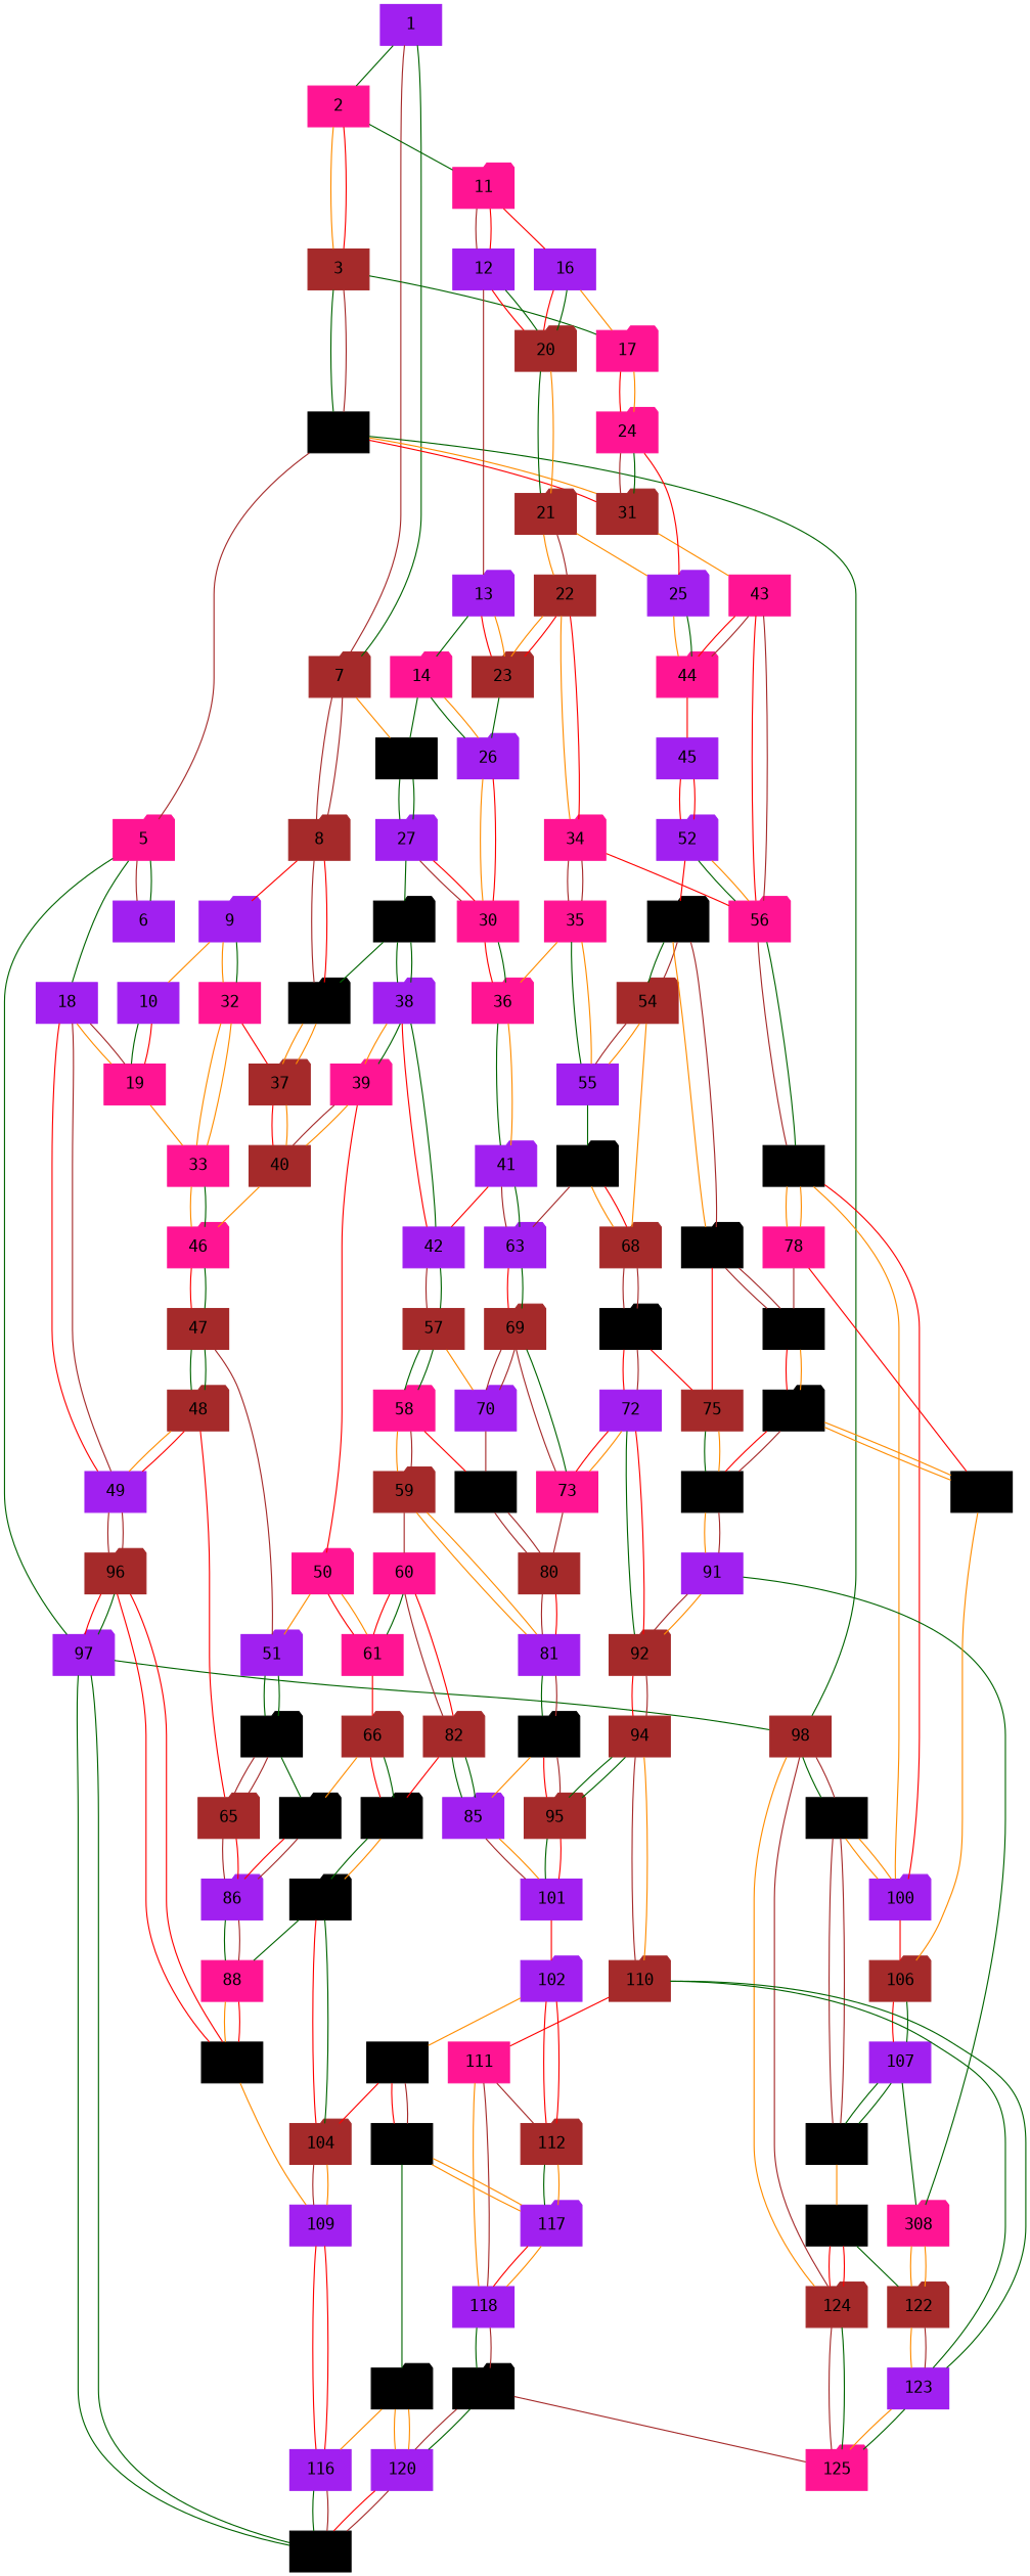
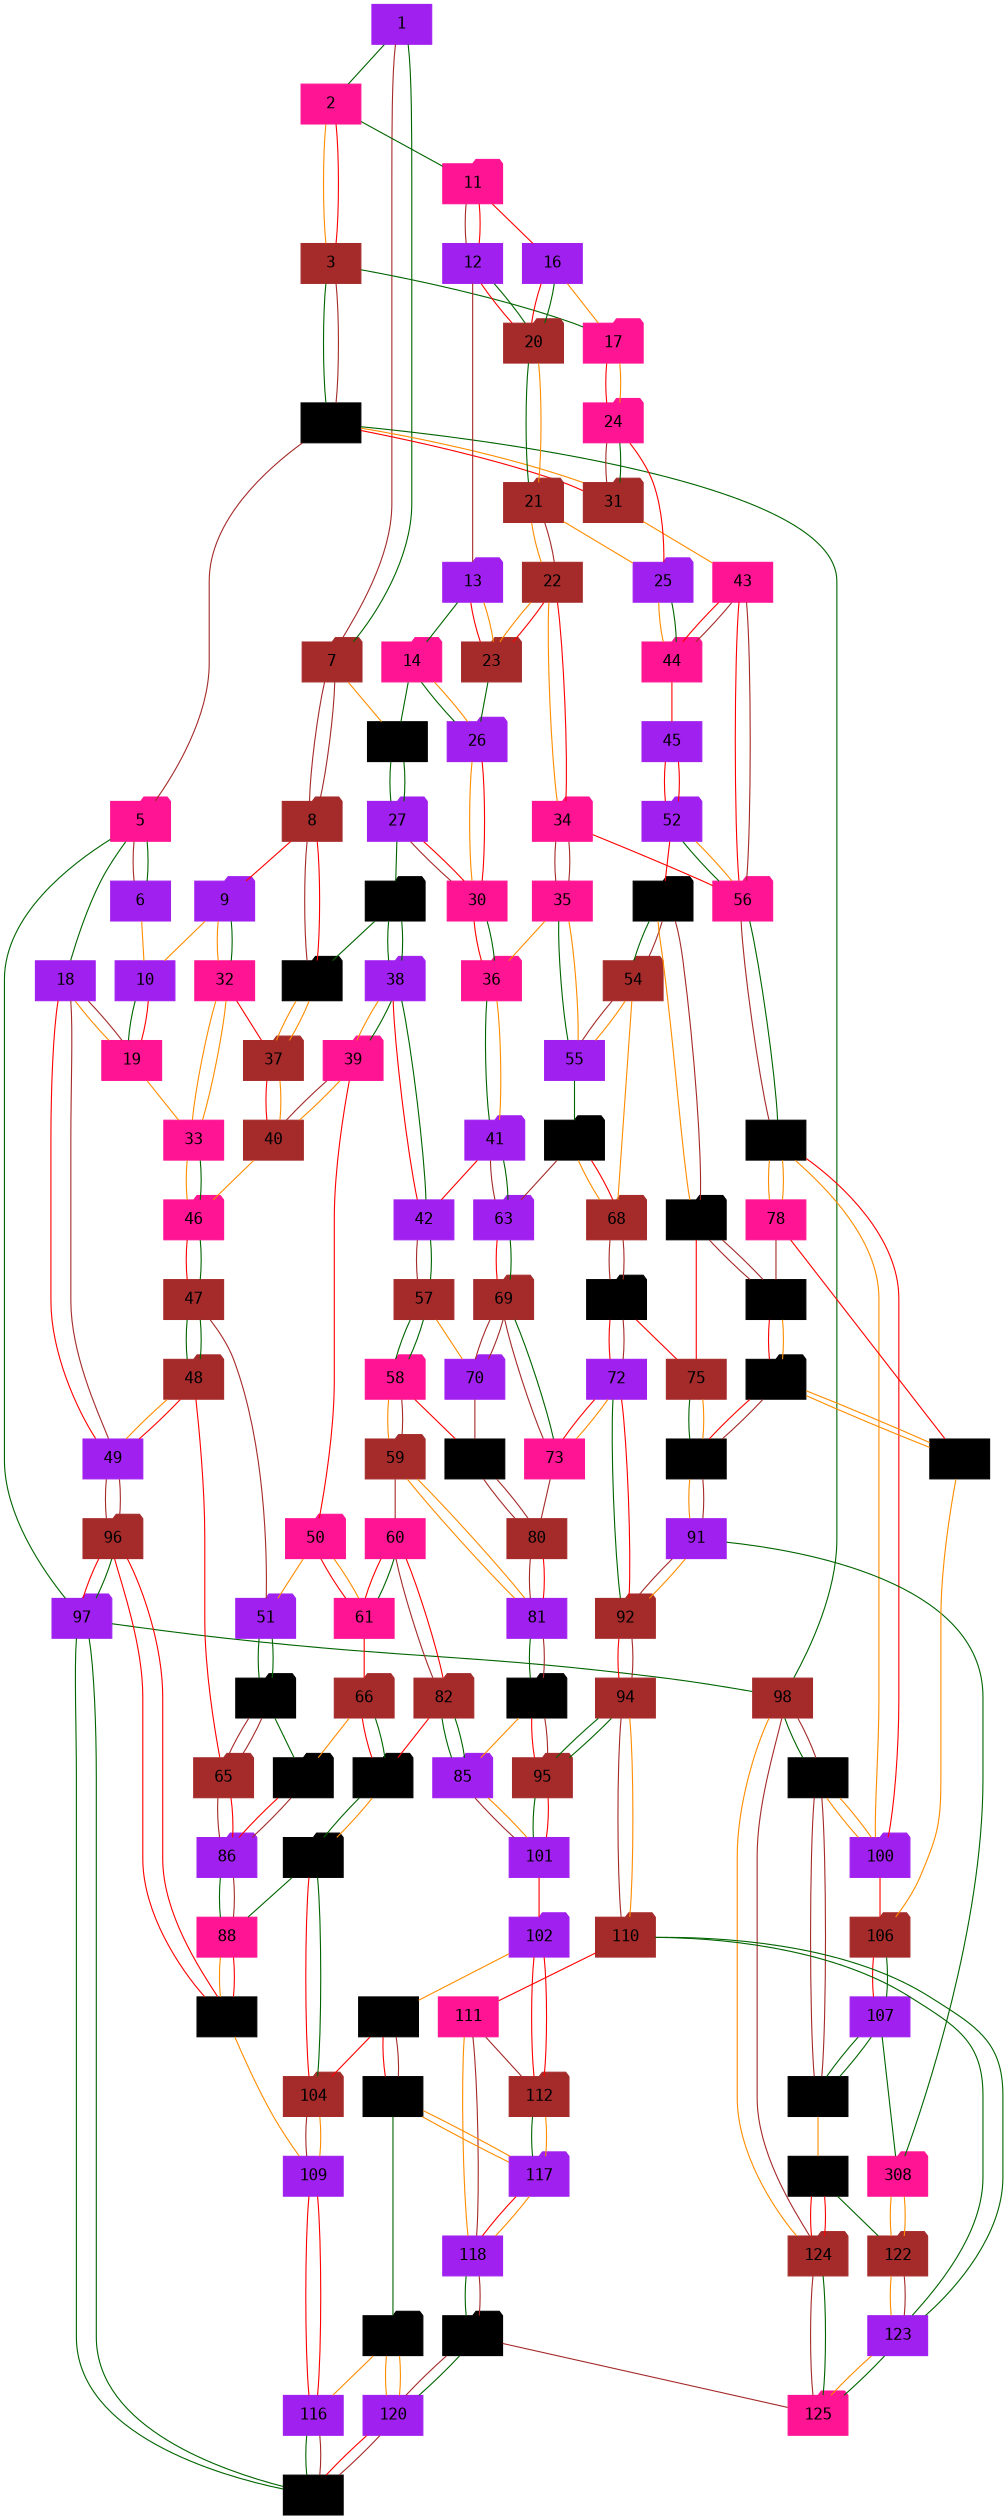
  graph {
    fontname="DejaVu Sans Mono"
    node [color=purple fontname="DejaVu Sans Mono" shape=folder style=filled]
    edge [color=darkgreen fontname="DejaVu Sans Mono"]
    1 [shape=box]
    2 [color=deeppink shape=box]
    7 [color=brown]
    3 [color=brown shape=box]
    11 [color=deeppink]
    8 [color=brown]
    15 [color=black shape=box]
    4 [color=black shape=box]
    17 [color=deeppink]
    12 [shape=box]
    16 [shape=box]
    5 [color=deeppink]
    31 [color=brown]
    98 [color=brown shape=box]
    24 [color=deeppink]
    6 [shape=box]
    18 [shape=box]
    97
    43 [color=deeppink shape=box]
    99 [color=black shape=box]
    124 [color=brown]
    10 [shape=box]
    19 [color=deeppink shape=box]
    49 [shape=box]
    126 [color=black shape=box]
    9
    29 [color=black]
    27
    32 [color=deeppink shape=box]
    37 [color=brown]
    33 [color=deeppink shape=box]
    13
    20 [color=brown]
    14 [color=deeppink]
    23 [color=brown]
    21 [color=brown]
    26
    30 [color=deeppink shape=box]
    28 [color=black]
    25
    96 [color=brown]
    46 [color=deeppink]
    22 [color=brown shape=box]
    34 [color=deeppink]
    44 [color=deeppink]
    35 [color=deeppink shape=box]
    56 [color=deeppink]
    45 [shape=box]
    36 [color=deeppink]
    38
    39 [color=deeppink]
    42 [shape=box]
    40 [color=brown shape=box]
    41
    47 [color=brown shape=box]
    55 [shape=box]
    52
    62 [color=black]
    63
    50 [color=deeppink]
    57 [color=brown shape=box]
    51
    61 [color=deeppink shape=box]
    69 [color=brown]
    58 [color=deeppink]
    70
    77 [color=black shape=box]
    53 [color=black]
    48 [color=brown]
    65 [color=brown]
    64 [color=black]
    86
    105 [color=black shape=box]
    66 [color=brown]
    67 [color=black]
    54 [color=brown]
    74 [color=black]
    68 [color=brown]
    75 [color=brown shape=box]
    79 [color=black shape=box]
    71 [color=black]
    78 [color=deeppink shape=box]
    100
    59 [color=brown]
    76 [color=black shape=box]
    60 [color=deeppink shape=box]
    81 [shape=box]
    80 [color=brown shape=box]
    82 [color=brown]
    84 [color=black]
    83 [color=black]
    85
    73 [color=deeppink shape=box]
    88 [color=deeppink shape=box]
    87 [color=black]
    72 [shape=box]
    92 [color=brown]
    90 [color=black shape=box]
    94 [color=brown shape=box]
    89 [color=black]
    91 [shape=box]
    93 [color=black shape=box]
    106 [color=brown]
    95 [color=brown]
    101 [shape=box]
    104 [color=brown]
    102
    109 [shape=box]
    n109 [color=deeppink label=308]
    122 [color=brown]
    110 [color=brown]
    107 [shape=box]
    111 [color=deeppink shape=box]
    123 [shape=box]
    113 [color=black shape=box]
    125 [color=deeppink]
    121 [color=black shape=box]
    103 [color=black shape=box]
    112 [color=brown]
    114 [color=black shape=box]
    117
    115 [color=black]
    116 [shape=box]
    118 [shape=box]
    119 [color=black]
    120 [shape=box]
    1 -- 2
    1 -- 7 [color=brown]
    1 -- 7
    2 -- 3 [color=darkorange]
    2 -- 3 [color=red]
    2 -- 11
    7 -- 8 [color=brown]
    7 -- 8 [color=brown]
    7 -- 15 [color=darkorange]
    3 -- 4
    3 -- 4 [color=brown]
    3 -- 17
    11 -- 12 [color=brown]
    11 -- 12 [color=red]
    11 -- 16 [color=red]
    8 -- 9 [color=red]
    8 -- 29 [color=brown]
    8 -- 29 [color=red]
    15 -- 27
    15 -- 27
    4 -- 5 [color=brown]
    4 -- 31 [color=red]
    4 -- 31 [color=darkorange]
    4 -- 98
    17 -- 24 [color=red]
    17 -- 24 [color=darkorange]
    12 -- 13 [color=brown]
    12 -- 20 [color=red]
    12 -- 20
    16 -- 17 [color=darkorange]
    16 -- 20 [color=red]
    16 -- 20
    5 -- 6 [color=brown]
    5 -- 6
    5 -- 18
    5 -- 97
    31 -- 43 [color=darkorange]
    98 -- 99
    98 -- 99 [color=brown]
    98 -- 124 [color=darkorange]
    98 -- 124 [color=brown]
    24 -- 31 [color=brown]
    24 -- 31
    24 -- 25 [color=red]
+   6 -- 10 [color=darkorange]
    18 -- 19 [color=darkorange]
    18 -- 19 [color=brown]
    18 -- 49 [color=red]
    18 -- 49 [color=brown]
    97 -- 98
    97 -- 126
    97 -- 126
    43 -- 44 [color=red]
    43 -- 44 [color=brown]
    43 -- 56 [color=red]
    43 -- 56 [color=brown]
    99 -- 100 [color=darkorange]
    99 -- 100 [color=darkorange]
    99 -- 113 [color=brown]
    99 -- 113 [color=brown]
    124 -- 125 [color=brown]
    124 -- 125
    10 -- 19
    10 -- 19 [color=red]
    19 -- 33 [color=darkorange]
    49 -- 96 [color=brown]
    49 -- 96 [color=brown]
    9 -- 10 [color=darkorange]
    9 -- 32 [color=darkorange]
    9 -- 32
    29 -- 37 [color=darkorange]
    29 -- 37 [color=darkorange]
    27 -- 30 [color=brown]
    27 -- 30 [color=red]
    27 -- 28
    32 -- 37 [color=red]
    32 -- 33 [color=darkorange]
    32 -- 33 [color=darkorange]
    37 -- 40 [color=red]
    37 -- 40 [color=darkorange]
    33 -- 46 [color=darkorange]
    33 -- 46
    13 -- 14
    13 -- 23 [color=red]
    13 -- 23 [color=darkorange]
    20 -- 21
    20 -- 21 [color=darkorange]
    14 -- 15
    14 -- 26
    14 -- 26 [color=darkorange]
    23 -- 26
    21 -- 25 [color=darkorange]
    21 -- 22 [color=darkorange]
    21 -- 22 [color=brown]
    26 -- 30 [color=darkorange]
    26 -- 30 [color=red]
    30 -- 36 [color=red]
    30 -- 36
    28 -- 29
    28 -- 38
    28 -- 38
    25 -- 44 [color=darkorange]
    25 -- 44
    96 -- 97 [color=red]
    96 -- 97
    96 -- 105 [color=red]
    96 -- 105 [color=red]
    46 -- 47 [color=red]
    46 -- 47
    22 -- 23 [color=darkorange]
    22 -- 23 [color=red]
    22 -- 34 [color=darkorange]
    22 -- 34 [color=red]
    34 -- 35 [color=brown]
    34 -- 35 [color=brown]
    34 -- 56 [color=red]
    44 -- 45 [color=red]
    35 -- 36 [color=darkorange]
    35 -- 55
    35 -- 55 [color=darkorange]
    56 -- 77 [color=brown]
    56 -- 77
    45 -- 52 [color=red]
    45 -- 52 [color=red]
    36 -- 41
    36 -- 41 [color=darkorange]
    38 -- 39 [color=darkorange]
    38 -- 39
    38 -- 42 [color=red]
    38 -- 42
    39 -- 40 [color=brown]
    39 -- 40 [color=darkorange]
    39 -- 50 [color=red]
    42 -- 57 [color=brown]
    42 -- 57
    40 -- 46 [color=darkorange]
    41 -- 42 [color=red]
    41 -- 63 [color=brown]
    41 -- 63
    47 -- 51 [color=brown]
    47 -- 48
    47 -- 48
    55 -- 62
    52 -- 56
    52 -- 56 [color=darkorange]
    52 -- 53 [color=red]
    62 -- 63 [color=brown]
    62 -- 68 [color=darkorange]
    62 -- 68 [color=red]
    63 -- 69 [color=red]
    63 -- 69
    50 -- 51 [color=darkorange]
    50 -- 61 [color=red]
    50 -- 61 [color=darkorange]
    57 -- 58
    57 -- 58
    57 -- 70 [color=darkorange]
    51 -- 64
    51 -- 64
    61 -- 66 [color=red]
    69 -- 70 [color=brown]
    69 -- 70 [color=brown]
    69 -- 73 [color=brown]
    69 -- 73
    58 -- 59 [color=darkorange]
    58 -- 59 [color=brown]
    58 -- 76 [color=red]
    70 -- 76 [color=brown]
    77 -- 78 [color=darkorange]
    77 -- 78 [color=darkorange]
    77 -- 100 [color=darkorange]
    77 -- 100 [color=red]
    53 -- 54
    53 -- 54 [color=brown]
    53 -- 74 [color=darkorange]
    53 -- 74 [color=brown]
    48 -- 49 [color=darkorange]
    48 -- 49 [color=red]
    48 -- 65 [color=red]
    65 -- 86 [color=brown]
    65 -- 86 [color=red]
    64 -- 65 [color=brown]
    64 -- 65 [color=brown]
    64 -- 67
    86 -- 88
    86 -- 88 [color=brown]
    105 -- 109 [color=darkorange]
    66 -- 67 [color=darkorange]
    66 -- 83 [color=red]
    66 -- 83
    67 -- 86 [color=red]
    67 -- 86 [color=brown]
    54 -- 55 [color=brown]
    54 -- 55 [color=darkorange]
    54 -- 68 [color=darkorange]
    74 -- 75 [color=red]
    74 -- 79 [color=brown]
    74 -- 79 [color=brown]
    68 -- 71 [color=brown]
    68 -- 71 [color=brown]
    75 -- 90
    75 -- 90 [color=darkorange]
    79 -- 89 [color=red]
    79 -- 89 [color=darkorange]
    71 -- 75 [color=red]
    71 -- 72 [color=red]
    71 -- 72 [color=brown]
    78 -- 79 [color=brown]
    78 -- 93 [color=red]
    100 -- 106 [color=red]
    59 -- 60 [color=brown]
    59 -- 81 [color=darkorange]
    59 -- 81 [color=darkorange]
    76 -- 80 [color=brown]
    76 -- 80 [color=brown]
    60 -- 61 [color=red]
    60 -- 61
    60 -- 82 [color=brown]
    60 -- 82 [color=red]
    81 -- 84
    81 -- 84 [color=brown]
    80 -- 81 [color=brown]
    80 -- 81 [color=red]
    82 -- 83 [color=red]
    82 -- 85
    82 -- 85
    84 -- 85 [color=darkorange]
    84 -- 95 [color=red]
    84 -- 95 [color=brown]
    83 -- 87
    83 -- 87 [color=darkorange]
    85 -- 101 [color=brown]
    85 -- 101 [color=darkorange]
    73 -- 80 [color=brown]
    88 -- 105 [color=darkorange]
    88 -- 105 [color=red]
    87 -- 88
    87 -- 104 [color=red]
    87 -- 104
    72 -- 73 [color=red]
    72 -- 73 [color=darkorange]
    72 -- 92
    72 -- 92 [color=red]
    92 -- 94 [color=red]
    92 -- 94 [color=brown]
    90 -- 91 [color=darkorange]
    90 -- 91 [color=brown]
    94 -- 95
    94 -- 95
    94 -- 110 [color=brown]
    94 -- 110 [color=darkorange]
    89 -- 90 [color=red]
    89 -- 90 [color=brown]
    89 -- 93 [color=darkorange]
    89 -- 93 [color=darkorange]
    91 -- 92 [color=brown]
    91 -- 92 [color=darkorange]
    91 -- n109
    93 -- 106 [color=darkorange]
    106 -- 107 [color=red]
    106 -- 107
    95 -- 101
    95 -- 101 [color=red]
    101 -- 102 [color=red]
    104 -- 109 [color=brown]
    104 -- 109 [color=darkorange]
    102 -- 103 [color=darkorange]
    102 -- 112 [color=red]
    102 -- 112 [color=red]
    109 -- 116 [color=red]
    109 -- 116 [color=red]
    n109 -- 122 [color=darkorange]
    n109 -- 122 [color=darkorange]
    122 -- 123 [color=darkorange]
    122 -- 123 [color=brown]
    110 -- 111 [color=red]
    110 -- 123
    110 -- 123
    107 -- n109
    107 -- 113
    107 -- 113
    111 -- 112 [color=brown]
    111 -- 118 [color=darkorange]
    111 -- 118 [color=brown]
    123 -- 125 [color=darkorange]
    123 -- 125
    113 -- 121 [color=darkorange]
    121 -- 124 [color=red]
    121 -- 124 [color=red]
    121 -- 122
    103 -- 104 [color=red]
    103 -- 114 [color=red]
    103 -- 114 [color=brown]
    112 -- 117
    112 -- 117 [color=darkorange]
    114 -- 117 [color=darkorange]
    114 -- 117 [color=darkorange]
    114 -- 115
    117 -- 118 [color=red]
    117 -- 118 [color=darkorange]
    115 -- 116 [color=darkorange]
    115 -- 120 [color=darkorange]
    115 -- 120 [color=darkorange]
    116 -- 126
    116 -- 126 [color=brown]
    118 -- 119
    118 -- 119 [color=brown]
    119 -- 125 [color=brown]
    119 -- 120 [color=brown]
    119 -- 120
    120 -- 126 [color=red]
    120 -- 126 [color=brown]
  }
